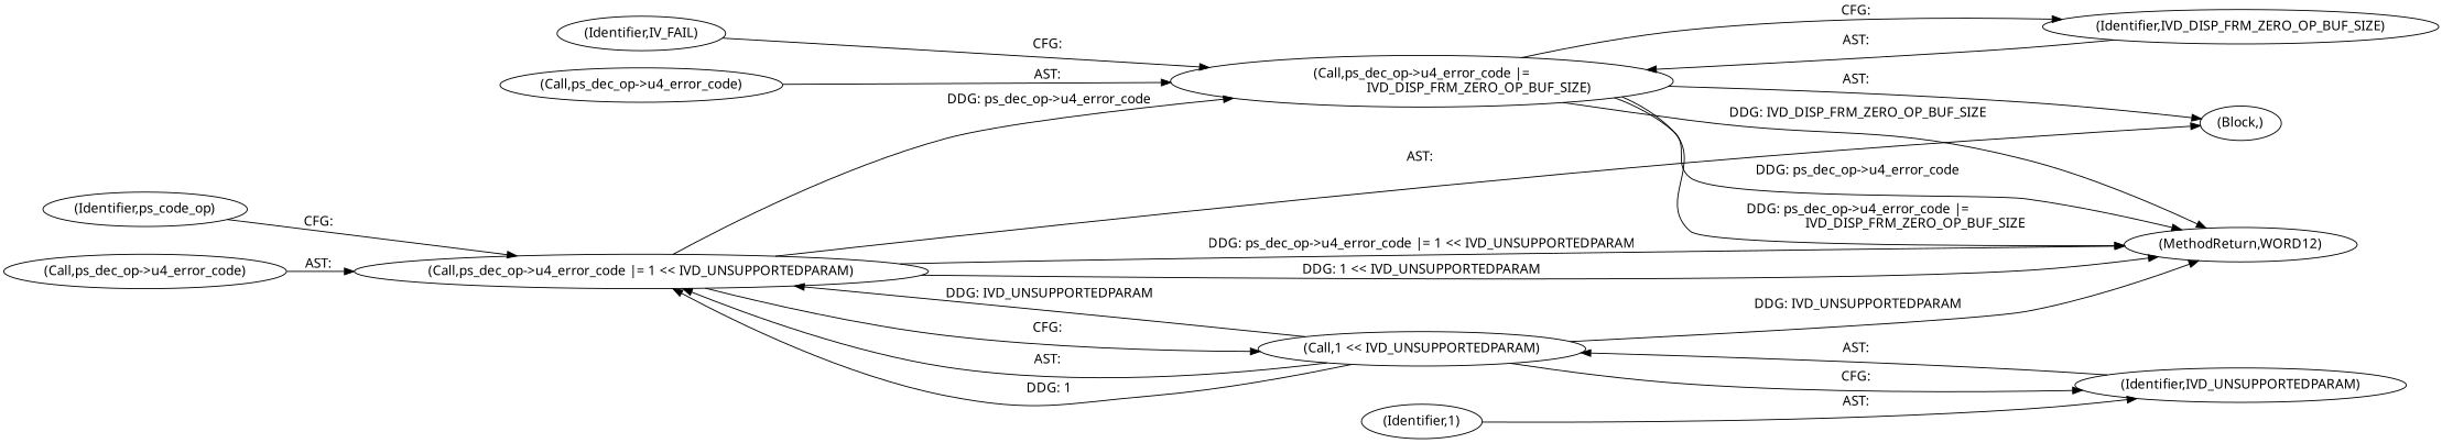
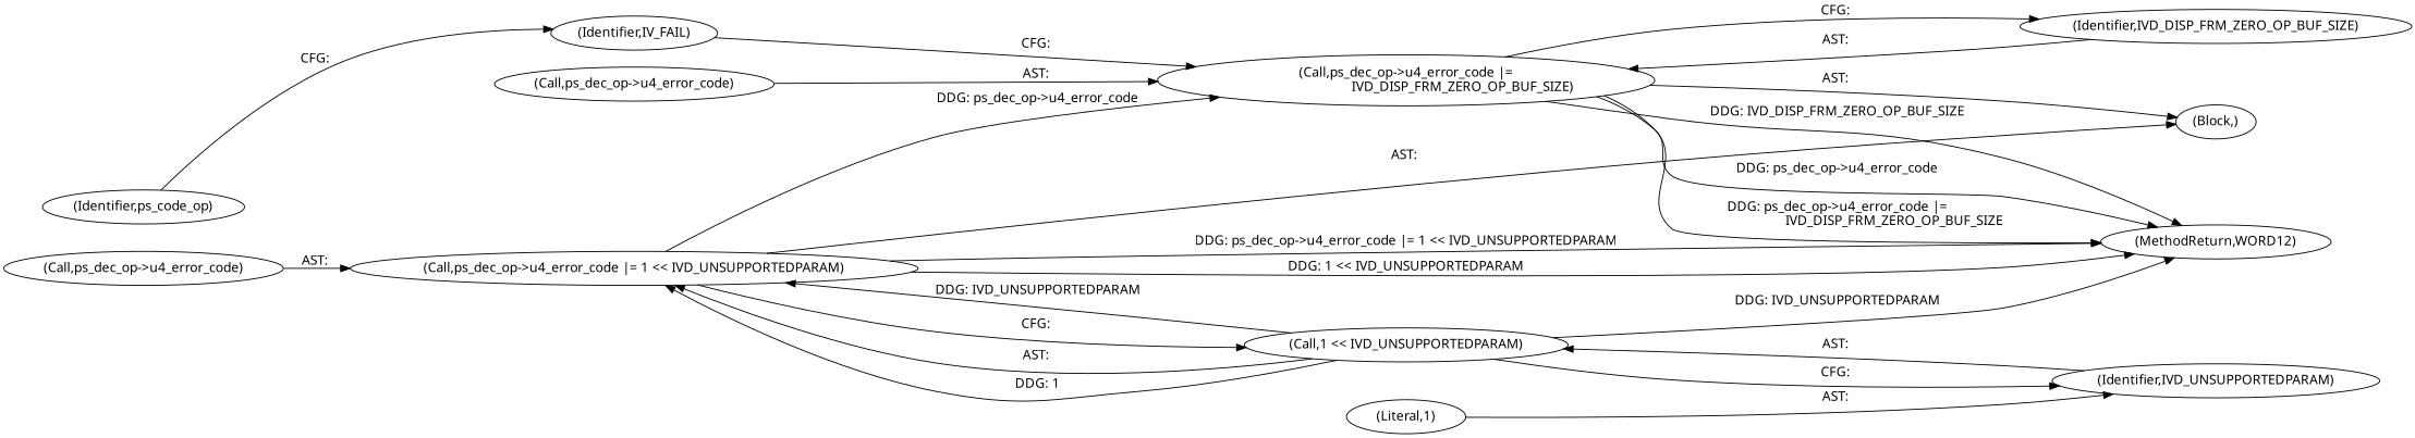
  digraph {
    fontname="Noto Sans"
    rankdir=LR
    node [fontname="Noto Sans"]
    edge [fontname="Noto Sans"]
    n1 [label="(Call,ps_dec_op->u4_error_code |=\n                                IVD_DISP_FRM_ZERO_OP_BUF_SIZE)"]
    n2 [label="(Block,)"]
    n3 [label="(Identifier,IVD_DISP_FRM_ZERO_OP_BUF_SIZE)"]
    n4 [label="(MethodReturn,WORD12)"]
    n5 [label="(Call,ps_dec_op->u4_error_code |= 1 << IVD_UNSUPPORTEDPARAM)"]
    n6 [label="(Call,1 << IVD_UNSUPPORTEDPARAM)"]
    n7 [label="(Identifier,IVD_UNSUPPORTEDPARAM)"]
    n8 [label="(Call,ps_dec_op->u4_error_code)"]
    n9 [label="(Call,ps_dec_op->u4_error_code)"]
-   n10 [label="(Identifier,1)"]
+   n10 [label="(Literal,1)"]
    n11 [label="(Identifier,IV_FAIL)"]
    n12 [label="(Identifier,ps_code_op)"]
    n1 -> n2 [label="AST: "]
    n1 -> n3 [label="CFG: "]
    n1 -> n4 [label="DDG: IVD_DISP_FRM_ZERO_OP_BUF_SIZE"]
    n1 -> n4 [label="DDG: ps_dec_op->u4_error_code"]
    n1 -> n4 [label="DDG: ps_dec_op->u4_error_code |=\n                                IVD_DISP_FRM_ZERO_OP_BUF_SIZE"]
    n3 -> n1 [label="AST: "]
    n5 -> n1 [label="DDG: ps_dec_op->u4_error_code"]
    n5 -> n2 [label="AST: "]
    n5 -> n4 [label="DDG: 1 << IVD_UNSUPPORTEDPARAM"]
    n5 -> n4 [label="DDG: ps_dec_op->u4_error_code |= 1 << IVD_UNSUPPORTEDPARAM"]
    n5 -> n6 [label="CFG: "]
    n6 -> n4 [label="DDG: IVD_UNSUPPORTEDPARAM"]
    n6 -> n5 [label="AST: "]
    n6 -> n5 [label="DDG: 1"]
    n6 -> n5 [label="DDG: IVD_UNSUPPORTEDPARAM"]
    n6 -> n7 [label="CFG: "]
    n7 -> n6 [label="AST: "]
    n8 -> n5 [label="AST: "]
    n9 -> n1 [label="AST: "]
    n10 -> n7 [label="AST: "]
    n11 -> n1 [label="CFG: "]
-   n12 -> n5 [label="CFG: "]
+   n12 -> n11 [label="CFG: "]
  }
